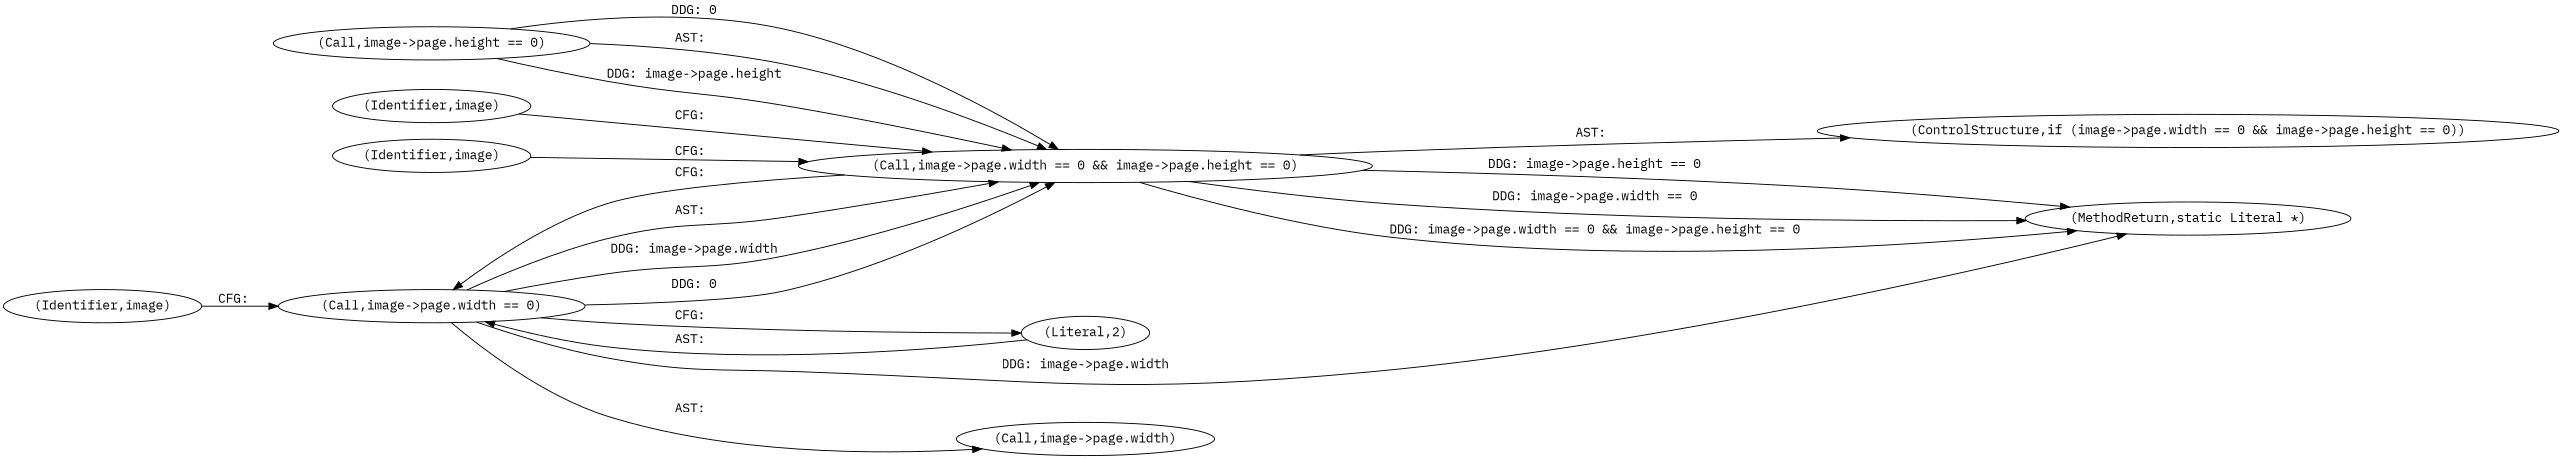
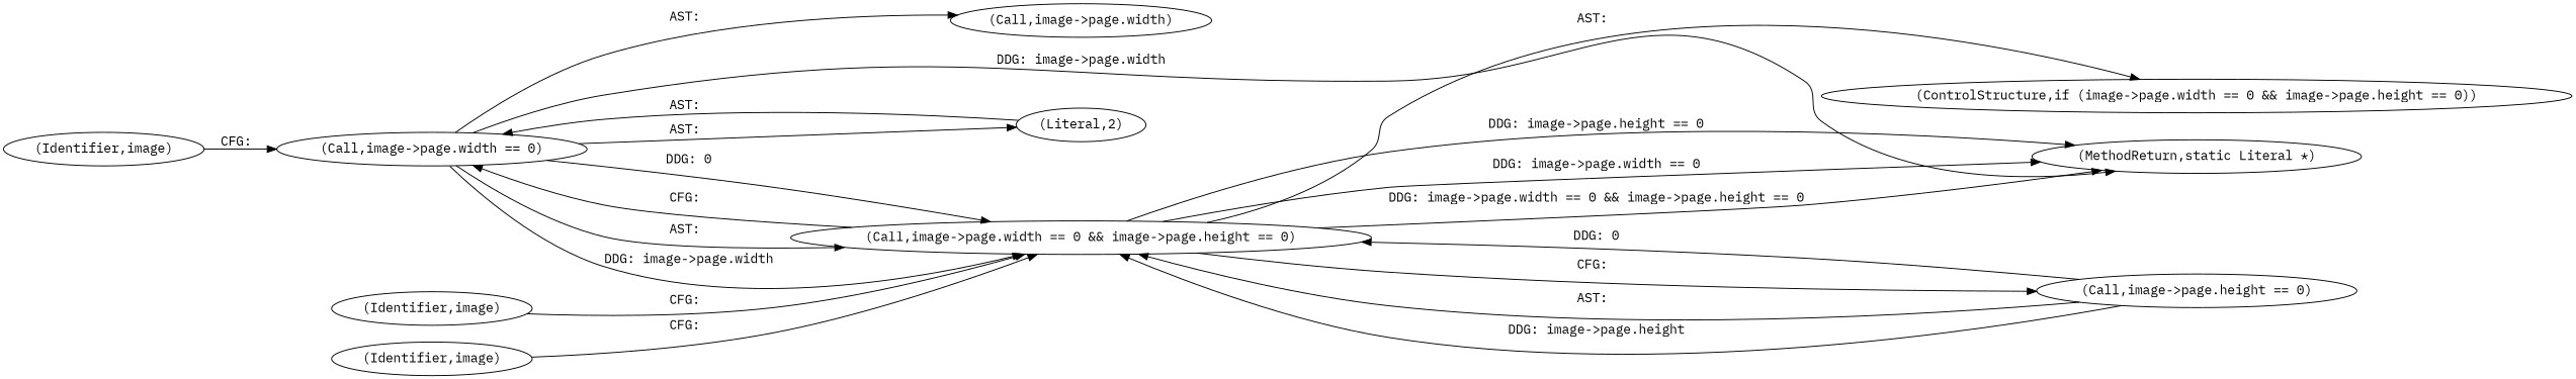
  digraph {
    fontname="IBM Plex Mono"
    rankdir=LR
    node [fontname="IBM Plex Mono"]
    edge [fontname="IBM Plex Mono"]
    n1 [label="(Call,image->page.width == 0)"]
    n2 [label="(Call,image->page.width == 0 && image->page.height == 0)"]
    n3 [label="(Literal,2)"]
    n4 [label="(MethodReturn,static Literal *)"]
    n5 [label="(Call,image->page.width)"]
    n6 [label="(Call,image->page.height == 0)"]
    n7 [label="(ControlStructure,if (image->page.width == 0 && image->page.height == 0))"]
    n8 [label="(Identifier,image)"]
    n9 [label="(Identifier,image)"]
    n10 [label="(Identifier,image)"]
    n1 -> n2 [label="AST: "]
    n1 -> n2 [label="DDG: image->page.width"]
    n1 -> n2 [label="DDG: 0"]
-   n1 -> n3 [label="CFG: "]
+   n1 -> n3 [label="AST: "]
    n1 -> n4 [label="DDG: image->page.width"]
    n1 -> n5 [label="AST: "]
    n2 -> n1 [label="CFG: "]
    n2 -> n4 [label="DDG: image->page.height == 0"]
    n2 -> n4 [label="DDG: image->page.width == 0"]
    n2 -> n4 [label="DDG: image->page.width == 0 && image->page.height == 0"]
+   n2 -> n6 [label="CFG: "]
    n2 -> n7 [label="AST: "]
    n3 -> n1 [label="AST: "]
    n6 -> n2 [label="AST: "]
    n6 -> n2 [label="DDG: image->page.height"]
    n6 -> n2 [label="DDG: 0"]
    n8 -> n2 [label="CFG: "]
    n9 -> n2 [label="CFG: "]
    n10 -> n1 [label="CFG: "]
  }
